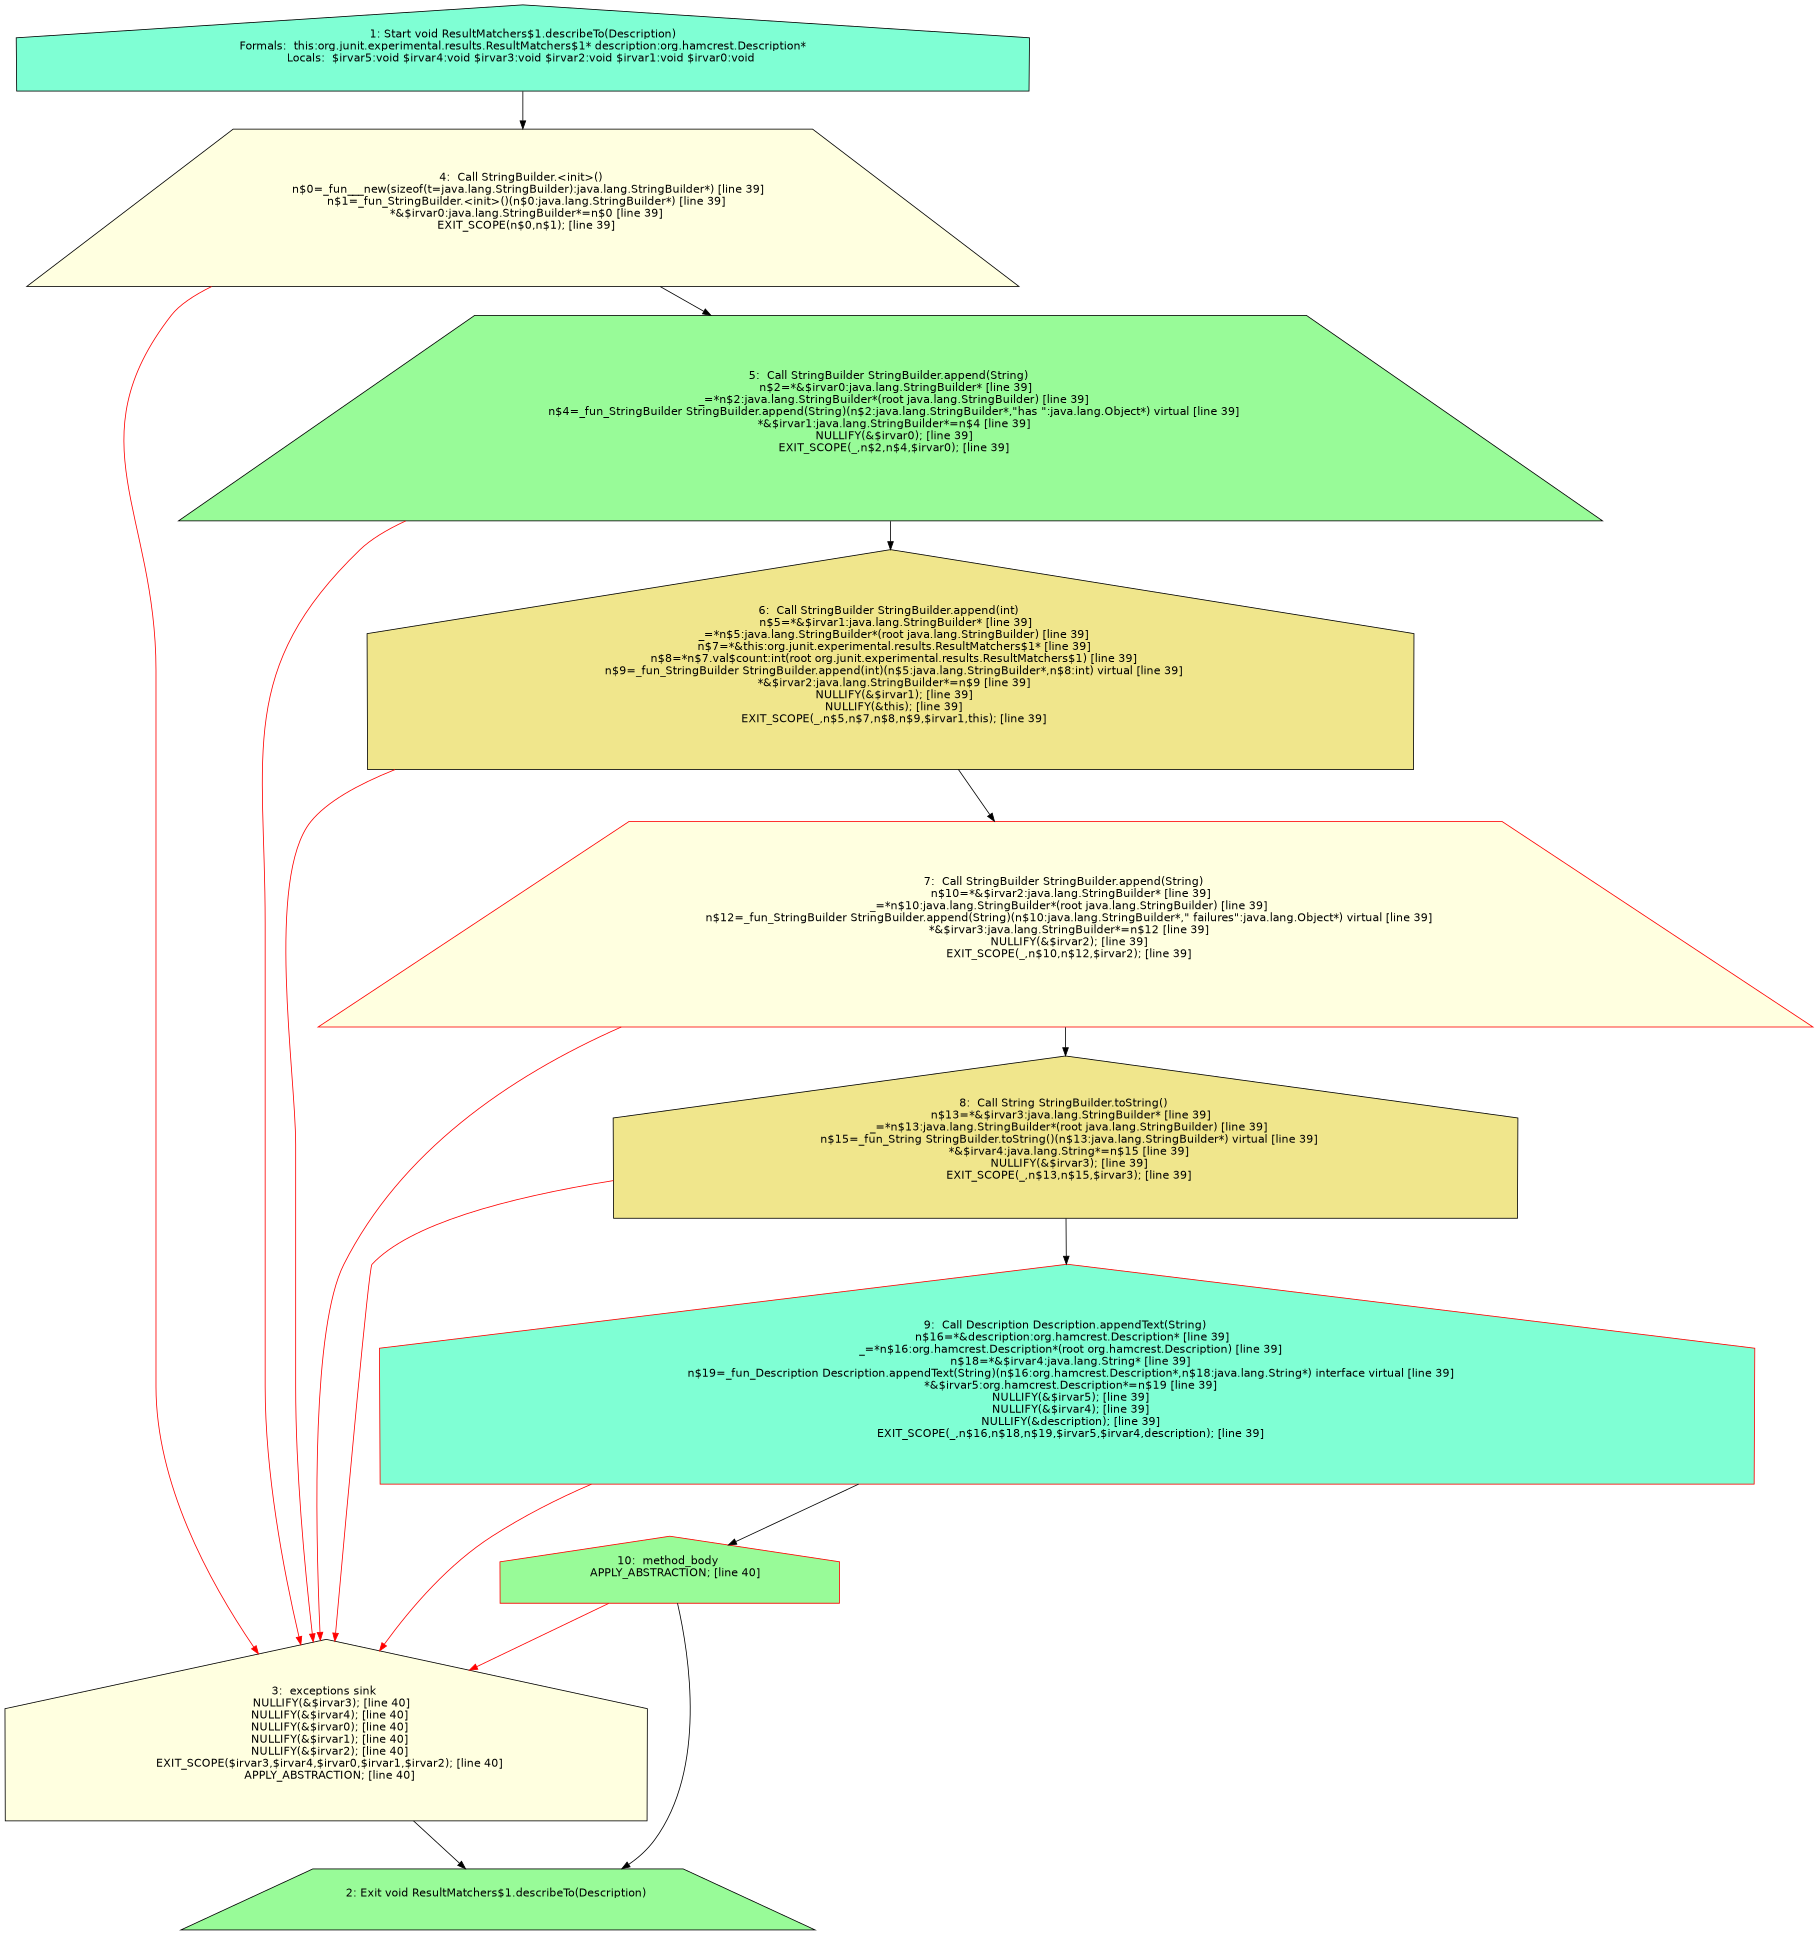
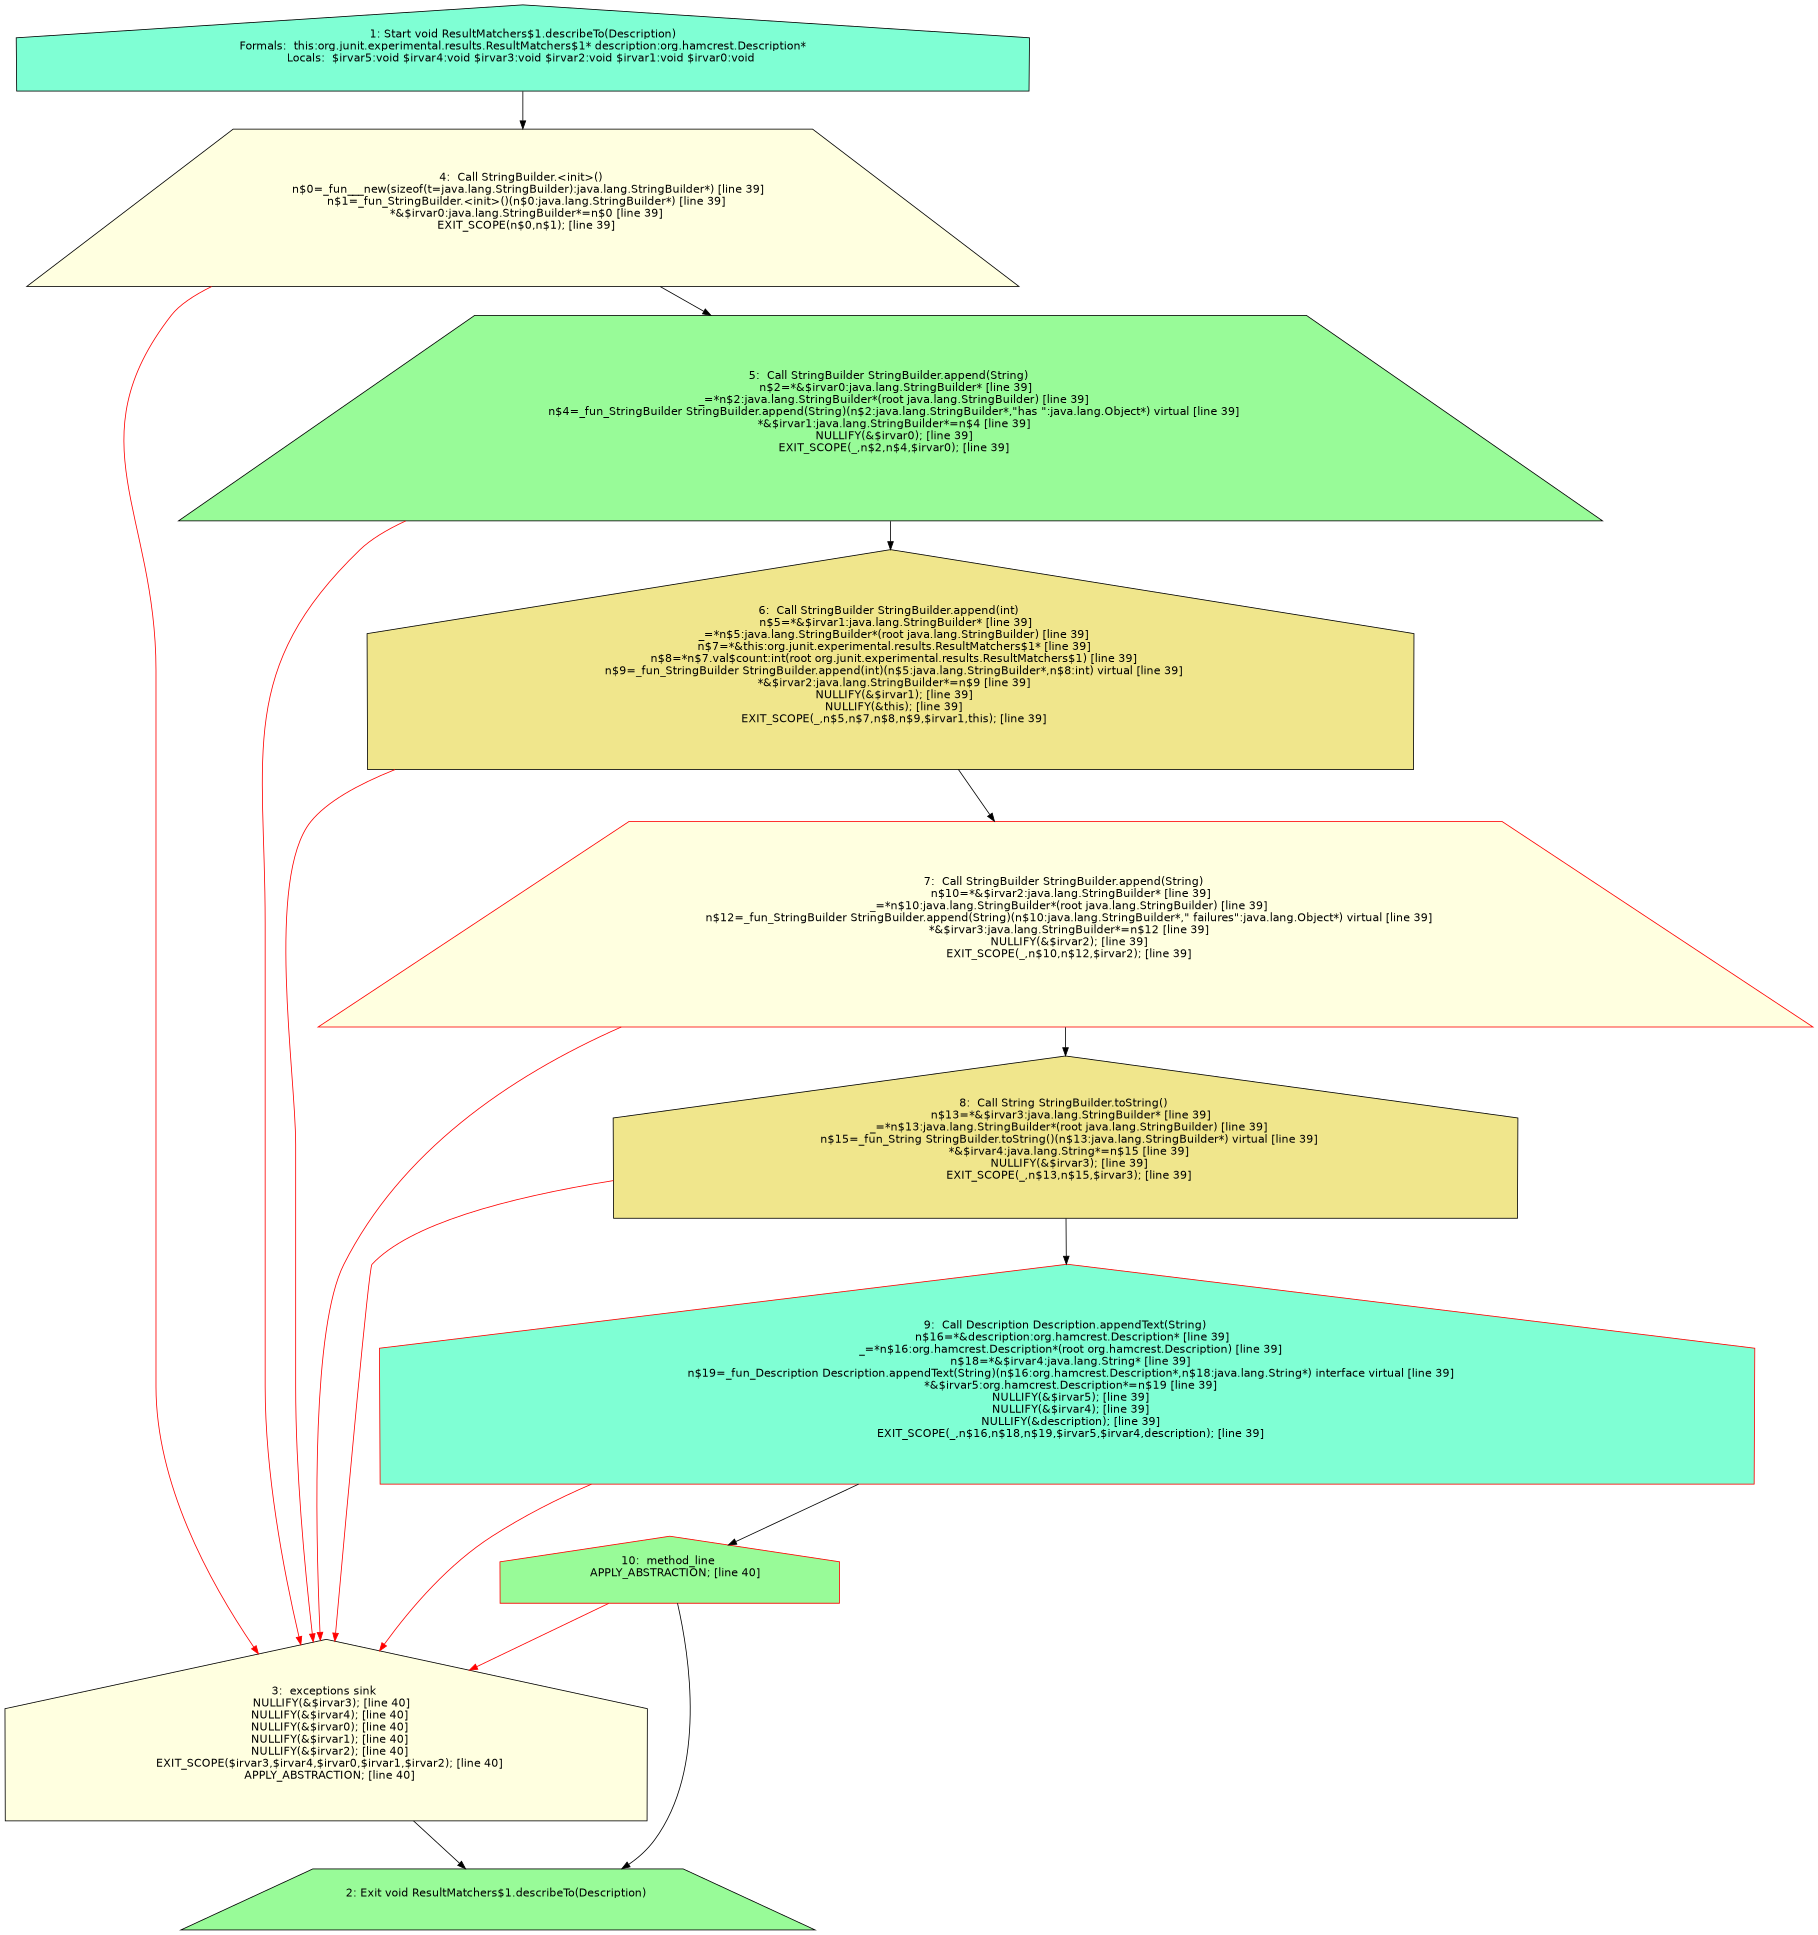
  digraph {
    fontname="DejaVu Sans"
    node [color=black style=filled fillcolor=lightyellow shape=house fontname="DejaVu Sans"]
    edge [fontname="DejaVu Sans"]
    n1 [label="1: Start void ResultMatchers$1.describeTo(Description)\nFormals:  this:org.junit.experimental.results.ResultMatchers$1* description:org.hamcrest.Description*\nLocals:  $irvar5:void $irvar4:void $irvar3:void $irvar2:void $irvar1:void $irvar0:void \n  " fillcolor=aquamarine]
    n2 [label="4:  Call StringBuilder.<init>() \n   n$0=_fun___new(sizeof(t=java.lang.StringBuilder):java.lang.StringBuilder*) [line 39]\n  n$1=_fun_StringBuilder.<init>()(n$0:java.lang.StringBuilder*) [line 39]\n  *&$irvar0:java.lang.StringBuilder*=n$0 [line 39]\n  EXIT_SCOPE(n$0,n$1); [line 39]\n " shape=trapezium]
    n3 [label="3:  exceptions sink \n   NULLIFY(&$irvar3); [line 40]\n  NULLIFY(&$irvar4); [line 40]\n  NULLIFY(&$irvar0); [line 40]\n  NULLIFY(&$irvar1); [line 40]\n  NULLIFY(&$irvar2); [line 40]\n  EXIT_SCOPE($irvar3,$irvar4,$irvar0,$irvar1,$irvar2); [line 40]\n  APPLY_ABSTRACTION; [line 40]\n "]
    n4 [label="5:  Call StringBuilder StringBuilder.append(String) \n   n$2=*&$irvar0:java.lang.StringBuilder* [line 39]\n  _=*n$2:java.lang.StringBuilder*(root java.lang.StringBuilder) [line 39]\n  n$4=_fun_StringBuilder StringBuilder.append(String)(n$2:java.lang.StringBuilder*,\"has \":java.lang.Object*) virtual [line 39]\n  *&$irvar1:java.lang.StringBuilder*=n$4 [line 39]\n  NULLIFY(&$irvar0); [line 39]\n  EXIT_SCOPE(_,n$2,n$4,$irvar0); [line 39]\n " shape=trapezium fillcolor=palegreen]
    n5 [label="2: Exit void ResultMatchers$1.describeTo(Description) \n  " fillcolor=palegreen shape=trapezium]
    n6 [label="6:  Call StringBuilder StringBuilder.append(int) \n   n$5=*&$irvar1:java.lang.StringBuilder* [line 39]\n  _=*n$5:java.lang.StringBuilder*(root java.lang.StringBuilder) [line 39]\n  n$7=*&this:org.junit.experimental.results.ResultMatchers$1* [line 39]\n  n$8=*n$7.val$count:int(root org.junit.experimental.results.ResultMatchers$1) [line 39]\n  n$9=_fun_StringBuilder StringBuilder.append(int)(n$5:java.lang.StringBuilder*,n$8:int) virtual [line 39]\n  *&$irvar2:java.lang.StringBuilder*=n$9 [line 39]\n  NULLIFY(&$irvar1); [line 39]\n  NULLIFY(&this); [line 39]\n  EXIT_SCOPE(_,n$5,n$7,n$8,n$9,$irvar1,this); [line 39]\n " fillcolor=khaki]
    n7 [label="7:  Call StringBuilder StringBuilder.append(String) \n   n$10=*&$irvar2:java.lang.StringBuilder* [line 39]\n  _=*n$10:java.lang.StringBuilder*(root java.lang.StringBuilder) [line 39]\n  n$12=_fun_StringBuilder StringBuilder.append(String)(n$10:java.lang.StringBuilder*,\" failures\":java.lang.Object*) virtual [line 39]\n  *&$irvar3:java.lang.StringBuilder*=n$12 [line 39]\n  NULLIFY(&$irvar2); [line 39]\n  EXIT_SCOPE(_,n$10,n$12,$irvar2); [line 39]\n " shape=trapezium color=red]
    n8 [label="8:  Call String StringBuilder.toString() \n   n$13=*&$irvar3:java.lang.StringBuilder* [line 39]\n  _=*n$13:java.lang.StringBuilder*(root java.lang.StringBuilder) [line 39]\n  n$15=_fun_String StringBuilder.toString()(n$13:java.lang.StringBuilder*) virtual [line 39]\n  *&$irvar4:java.lang.String*=n$15 [line 39]\n  NULLIFY(&$irvar3); [line 39]\n  EXIT_SCOPE(_,n$13,n$15,$irvar3); [line 39]\n " fillcolor=khaki]
    n9 [label="9:  Call Description Description.appendText(String) \n   n$16=*&description:org.hamcrest.Description* [line 39]\n  _=*n$16:org.hamcrest.Description*(root org.hamcrest.Description) [line 39]\n  n$18=*&$irvar4:java.lang.String* [line 39]\n  n$19=_fun_Description Description.appendText(String)(n$16:org.hamcrest.Description*,n$18:java.lang.String*) interface virtual [line 39]\n  *&$irvar5:org.hamcrest.Description*=n$19 [line 39]\n  NULLIFY(&$irvar5); [line 39]\n  NULLIFY(&$irvar4); [line 39]\n  NULLIFY(&description); [line 39]\n  EXIT_SCOPE(_,n$16,n$18,n$19,$irvar5,$irvar4,description); [line 39]\n " fillcolor=aquamarine color=red]
-   n10 [label="10:  method_body \n   APPLY_ABSTRACTION; [line 40]\n " fillcolor=palegreen color=red]
+   n10 [label="10:  method_line \n   APPLY_ABSTRACTION; [line 40]\n " fillcolor=palegreen color=red]
    n1 -> n2
    n2 -> n3 [color=red]
    n2 -> n4
    n3 -> n5
    n4 -> n3 [color=red]
    n4 -> n6
    n6 -> n3 [color=red]
    n6 -> n7
    n7 -> n3 [color=red]
    n7 -> n8
    n8 -> n3 [color=red]
    n8 -> n9
    n9 -> n3 [color=red]
    n9 -> n10
    n10 -> n3 [color=red]
    n10 -> n5
  }
